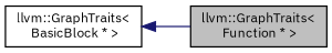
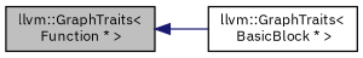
  digraph {
    rankdir=LR
    fontname="IBM Plex Sans"
    node [color=black fontname="IBM Plex Sans" fontsize=10 shape=record]
    n1 [fillcolor=grey75 fontcolor=black height=0.2 label="llvm::GraphTraits\<\l Function * \>" style=filled width=0.4]
    n2 [height=0.2 label="llvm::GraphTraits\<\l BasicBlock * \>" width=0.4]
-   n2 -> n1 [color=midnightblue dir=back fontname="IBM Plex Sans" fontsize=10 labelfontname=Helvetica labelfontsize=10 style=solid]
+   n1 -> n2 [color=midnightblue dir=back fontname="IBM Plex Sans" fontsize=10 labelfontname=Helvetica labelfontsize=10 style=solid]
  }
